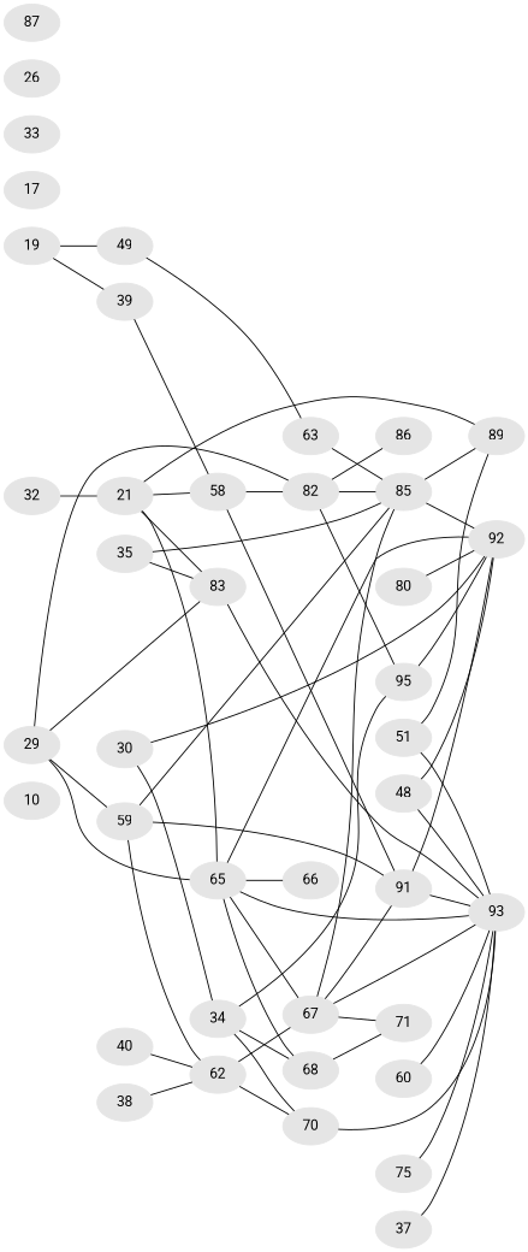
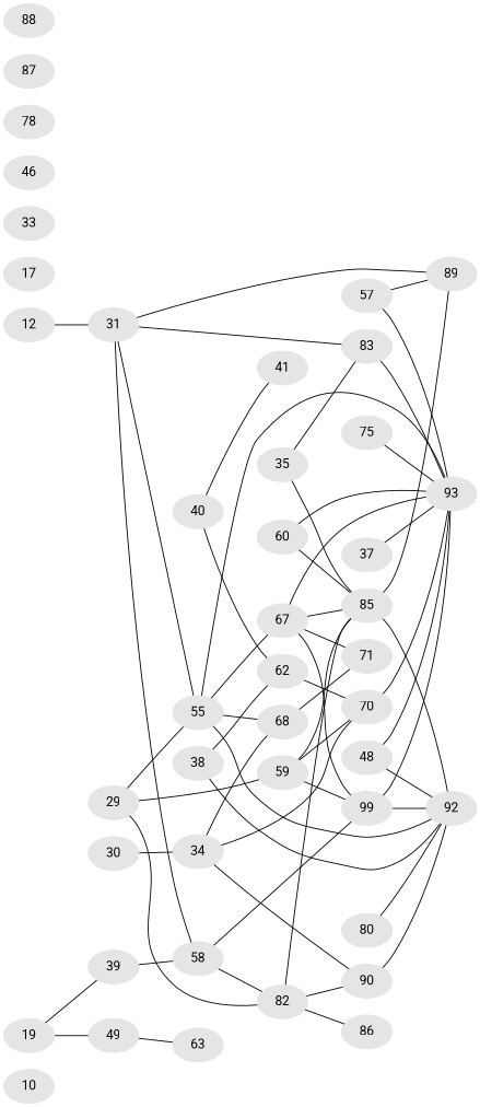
  graph {
    fontname=Roboto
    rankdir=LR
    node [color=gray90 fontname=Roboto style=filled]
    edge [fontname=Roboto]
    10
-   12 [label=32]
-   31 [label=21]
+   12
+   31
    83 [super="+51"]
-   65 [super="+4+44"]
+   65 [super="+4+44" label=55]
    58 [super="+6"]
    89 [super="+32+53"]
    93 [super="+47+54+69+20"]
    17
    39 [super="+5"]
    19
    49 [super="+1"]
    63 [super="+27"]
    29
    59
    82 [super="+79"]
    70
    85 [super="+56+84"]
-   91 [super="+81+73+77"]
+   91 [super="+81+73+77" label=99]
    92 [super="+23+52+28"]
    68 [super="+55"]
    67 [super="+42+64"]
-   66 [super="+25"]
-   90 [super="+45+50+61" label=95]
+   90 [super="+45+50+61"]
    86 [super="+14"]
    30
    34
    33
    71
    35
    37
    38
    62
    40
-   46 [super="+26" label=26]
+   41
+   46 [super="+26"]
    48 [super="+8"]
-   57 [label=51]
+   57
    60
    75
+   78
    80
    87
+   88
    12 -- 31
    31 -- 83 [weight=2]
    31 -- 65
    31 -- 58
    31 -- 89 [weight=2]
    83 -- 93 [weight=2]
    65 -- 93
    65 -- 92 [weight=2]
    65 -- 68 [weight=2]
    65 -- 67
-   65 -- 66
    58 -- 82 [weight=2]
    58 -- 91
    39 -- 58
    19 -- 39
    19 -- 49 [weight=2]
    49 -- 63
-   63 -- 85
-   29 -- 83
+   60 -- 85
    29 -- 65
    29 -- 59
    29 -- 82
-   59 -- 62
+   59 -- 70
    59 -- 85
    59 -- 91
    82 -- 85
    82 -- 90
    82 -- 86
    70 -- 93
    85 -- 89
    85 -- 92 [weight=4]
    91 -- 93 [weight=2]
    91 -- 92
    68 -- 71
    67 -- 93
    67 -- 85 [weight=2]
    67 -- 91
    67 -- 71 [weight=2]
    90 -- 92
-   30 -- 92
+   38 -- 92
    30 -- 34
    34 -- 70
    34 -- 68 [weight=2]
    34 -- 90
    35 -- 83
    35 -- 85
    37 -- 93
    38 -- 62
    62 -- 70
-   62 -- 67
    40 -- 62
+   40 -- 41
    48 -- 93
    48 -- 92
    57 -- 89
    57 -- 93
    60 -- 93
    75 -- 93
    80 -- 92
  }
